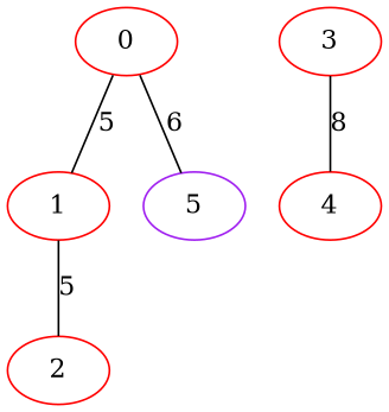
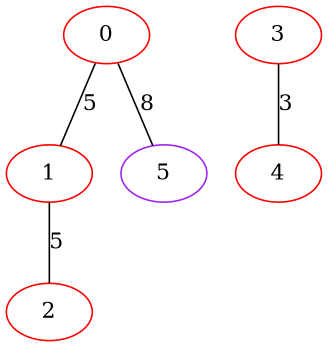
  graph {
    node [color=red weight=1]
    0
    1
    5 [color=purple weight=4]
    2
    3
    4
    0 -- 1 [label=5]
-   0 -- 5 [label=6]
+   0 -- 5 [label=8]
    1 -- 2 [label=5]
-   3 -- 4 [label=8]
+   3 -- 4 [label=3]
  }
